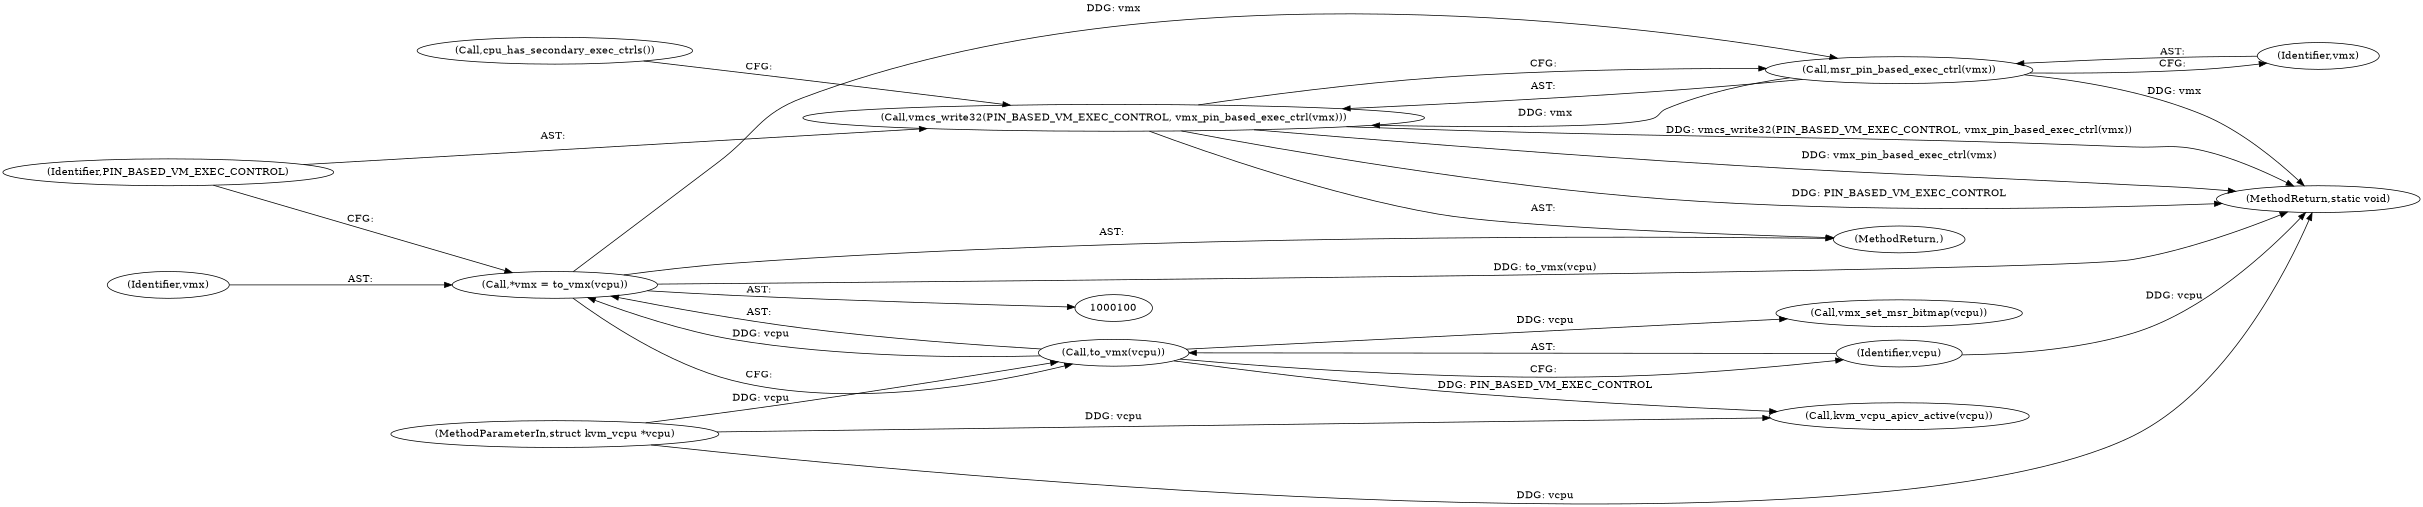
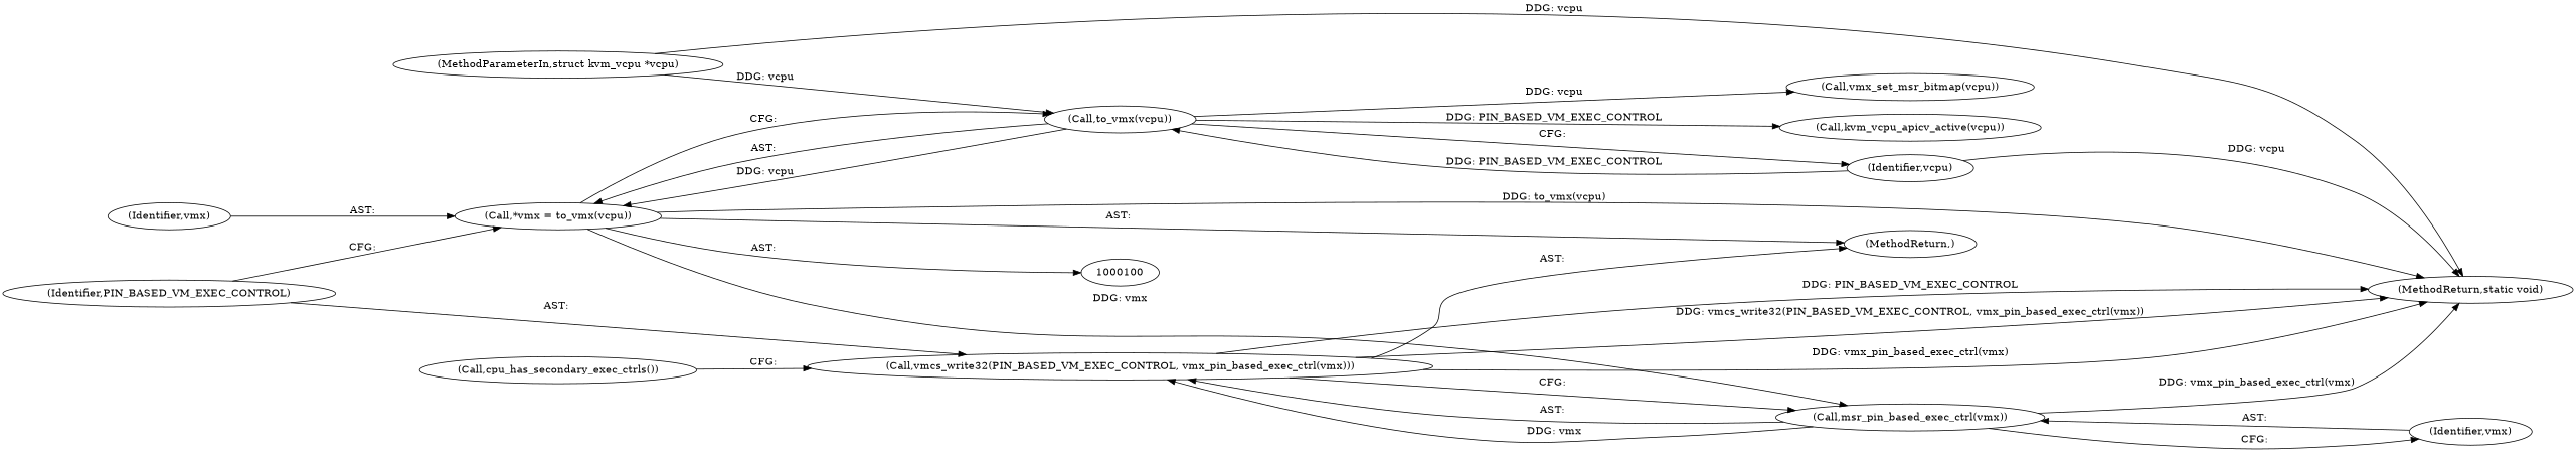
  digraph {
    rankdir=LR
    n1 [label="(Call,vmcs_write32(PIN_BASED_VM_EXEC_CONTROL, vmx_pin_based_exec_ctrl(vmx)))"]
    n2 [label="(Call,msr_pin_based_exec_ctrl(vmx))"]
    n3 [label="(MethodReturn,)"]
    n4 [label="(MethodReturn,static void)"]
    n5 [label="(Identifier,vmx)"]
    n6 [label="(Call,*vmx = to_vmx(vcpu))"]
    n7 [label="(Call,to_vmx(vcpu))"]
    1000100
    n9 [label="(Call,vmx_set_msr_bitmap(vcpu))"]
    n10 [label="(Call,kvm_vcpu_apicv_active(vcpu))"]
    n11 [label="(Identifier,vcpu)"]
    n12 [label="(MethodParameterIn,struct kvm_vcpu *vcpu)"]
    n13 [label="(Identifier,PIN_BASED_VM_EXEC_CONTROL)"]
    n14 [label="(Identifier,vmx)"]
    n15 [label="(Call,cpu_has_secondary_exec_ctrls())"]
    n1 -> n2 [label="CFG: "]
    n1 -> n3 [label="AST: "]
    n1 -> n4 [label="DDG: vmcs_write32(PIN_BASED_VM_EXEC_CONTROL, vmx_pin_based_exec_ctrl(vmx))"]
    n1 -> n4 [label="DDG: vmx_pin_based_exec_ctrl(vmx)"]
    n1 -> n4 [label="DDG: PIN_BASED_VM_EXEC_CONTROL"]
    n2 -> n1 [label="AST: "]
    n2 -> n1 [label="DDG: vmx"]
-   n2 -> n4 [label="DDG: vmx"]
+   n2 -> n4 [label="DDG: vmx_pin_based_exec_ctrl(vmx)"]
    n2 -> n5 [label="CFG: "]
    n5 -> n2 [label="AST: "]
    n6 -> n2 [label="DDG: vmx"]
    n6 -> n3 [label="AST: "]
    n6 -> n4 [label="DDG: to_vmx(vcpu)"]
    n6 -> n7 [label="CFG: "]
    n6 -> 1000100 [label="AST: "]
    n7 -> n6 [label="AST: "]
    n7 -> n6 [label="DDG: vcpu"]
    n7 -> n9 [label="DDG: vcpu"]
    n7 -> n10 [label="DDG: PIN_BASED_VM_EXEC_CONTROL"]
    n7 -> n11 [label="CFG: "]
    n11 -> n4 [label="DDG: vcpu"]
-   n11 -> n7 [label="AST: "]
+   n11 -> n7 [label="DDG: PIN_BASED_VM_EXEC_CONTROL"]
    n12 -> n4 [label="DDG: vcpu"]
    n12 -> n7 [label="DDG: vcpu"]
-   n12 -> n10 [label="DDG: vcpu"]
    n13 -> n1 [label="AST: "]
    n13 -> n6 [label="CFG: "]
    n14 -> n6 [label="AST: "]
    n15 -> n1 [label="CFG: "]
  }
